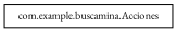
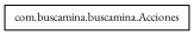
  digraph {
    rankdir=LR
    fontname="EB Garamond"
-   n1 [color=black fillcolor=white fontname="EB Garamond" fontsize=10 height=0.2 label="com.example.buscamina.Acciones" shape=record style=filled width=0.4]
+   n1 [color=black fillcolor=white fontname="EB Garamond" fontsize=10 height=0.2 label="com.buscamina.buscamina.Acciones" shape=record style=filled width=0.4]
  }
